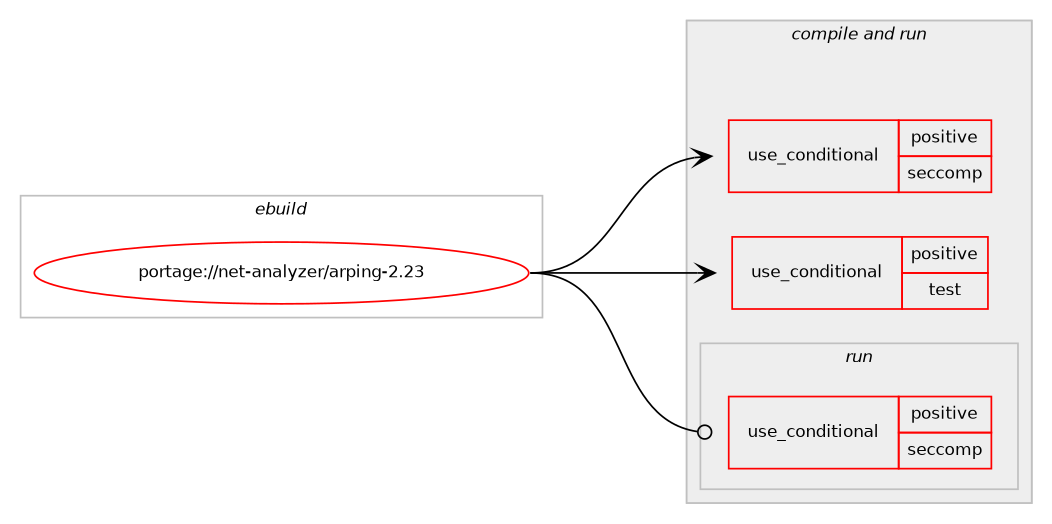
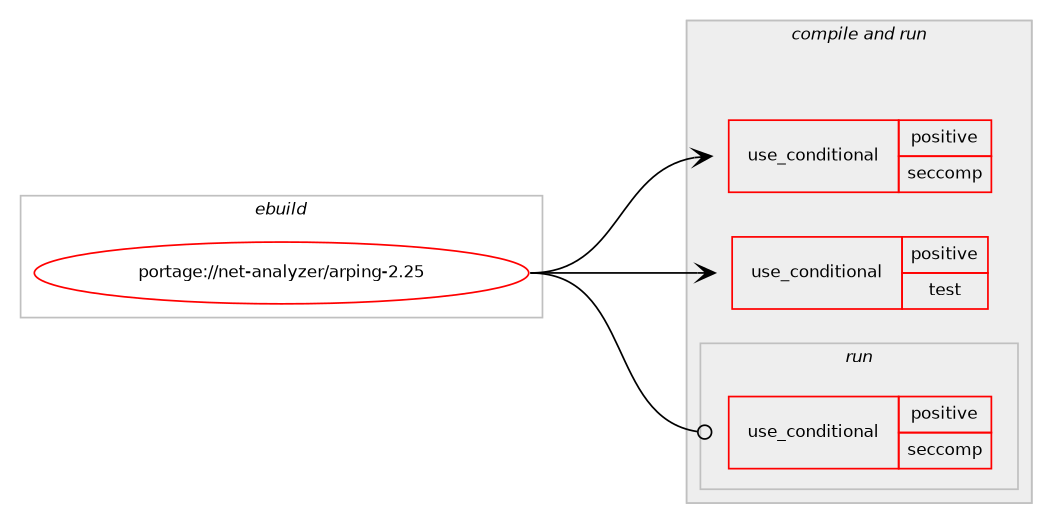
  digraph {
    compound=true
    concentrate=true
    fontname=Helvetica
    fontsize=10
    newrank=true
    rankdir=LR
    ranksep=1.5
    node [color=red fontname=Helvetica fontsize=10 shape=none]
    edge [arrowhead=vee headport=w style=solid tailport=e weight=20]
-   n1 [label="portage://net-analyzer/arping-2.23" width=4 shape=""]
+   n1 [label="portage://net-analyzer/arping-2.25" width=4 shape=""]
    n2 [label=<<TABLE BORDER="0" CELLBORDER="1" CELLSPACING="0" CELLPADDING="4"><TR><TD ROWSPAN="3" CELLPADDING="10">use_conditional</TD></TR><TR><TD>positive</TD></TR><TR><TD>seccomp</TD></TR></TABLE>>]
    n3 [label=<<TABLE BORDER="0" CELLBORDER="1" CELLSPACING="0" CELLPADDING="4"><TR><TD ROWSPAN="3" CELLPADDING="10">use_conditional</TD></TR><TR><TD>positive</TD></TR><TR><TD>test</TD></TR></TABLE>>]
    n4 [label=<<TABLE BORDER="0" CELLBORDER="1" CELLSPACING="0" CELLPADDING="4"><TR><TD ROWSPAN="3" CELLPADDING="10">use_conditional</TD></TR><TR><TD>positive</TD></TR><TR><TD>seccomp</TD></TR></TABLE>>]
    subgraph cluster_1 {
      color=gray
      label=<<i>ebuild</i>>
      rank=same
      n1
    }
    subgraph cluster_2 {
      color=gray
      label=<<i>dependencies</i>>
      subgraph cluster_3 {
        color=gray
        fillcolor="#eeeeee"
        label=<<i>compile</i>>
        style=filled
        subgraph sub_4 {
          color=gray
          fillcolor="#eeeeee"
          label=<<i>compile</i>>
          style=filled
          n2
        }
        subgraph sub_5 {
          color=gray
          fillcolor="#eeeeee"
          label=<<i>compile</i>>
          style=filled
          n3
        }
      }
      subgraph cluster_6 {
        color=gray
        fillcolor="#eeeeee"
        label=<<i>compile and run</i>>
        style=filled
      }
      subgraph cluster_7 {
        color=gray
        fillcolor="#eeeeee"
        label=<<i>run</i>>
        style=filled
        subgraph sub_8 {
          color=gray
          fillcolor="#eeeeee"
          label=<<i>run</i>>
          style=filled
          n4
        }
      }
    }
    subgraph cluster_9 {
      color=gray
      label=<<i>candidates</i>>
      rank=same
    }
    n1 -> n2
    n1 -> n3
    n1 -> n4 [arrowhead=odot]
  }
